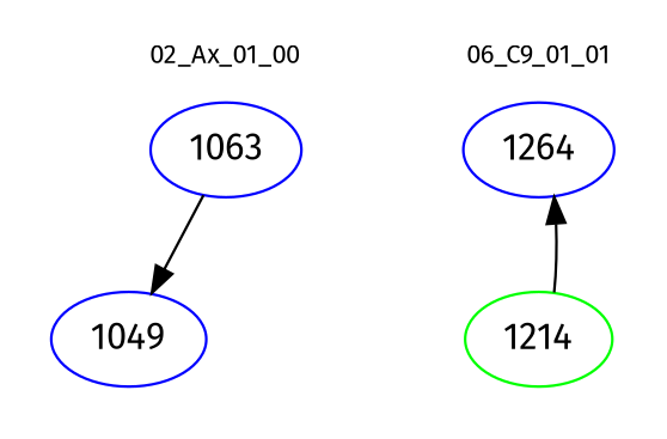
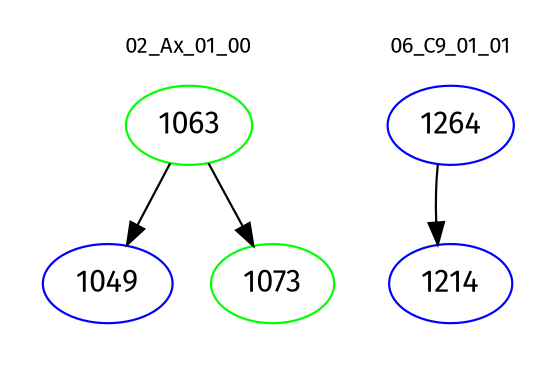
  digraph {
    fontname="Fira Sans"
    node [color=blue fontname="Fira Sans"]
    edge [color=black fontname="Fira Sans"]
-   n1 [label=1063]
+   n1 [color=green label=1063]
    n2 [label=1049]
+   n3 [color=green label=1073]
    n4 [label=1264]
-   n5 [color=green label=1214]
+   n5 [label=1214]
    subgraph cluster_1 {
      color=white
      fontsize=10
      label="02_Ax_01_00"
      n1
      n2
+     n3
    }
    subgraph cluster_2 {
      color=white
      fontsize=10
      label="06_C9_01_01"
      n4
      n5
    }
    n1 -> n2
-   n5 -> n4
+   n1 -> n3
+   n4 -> n5
  }
